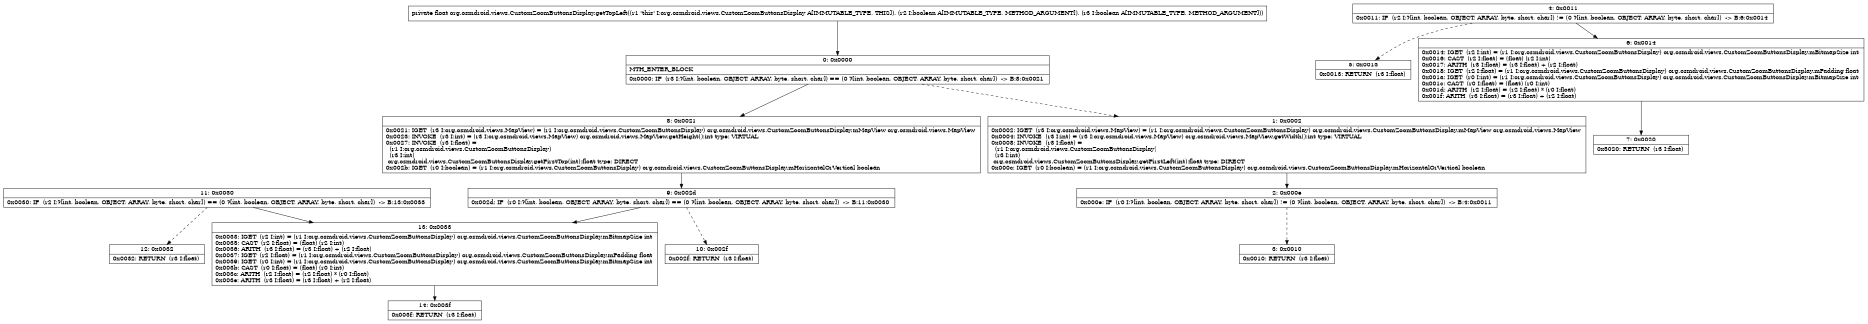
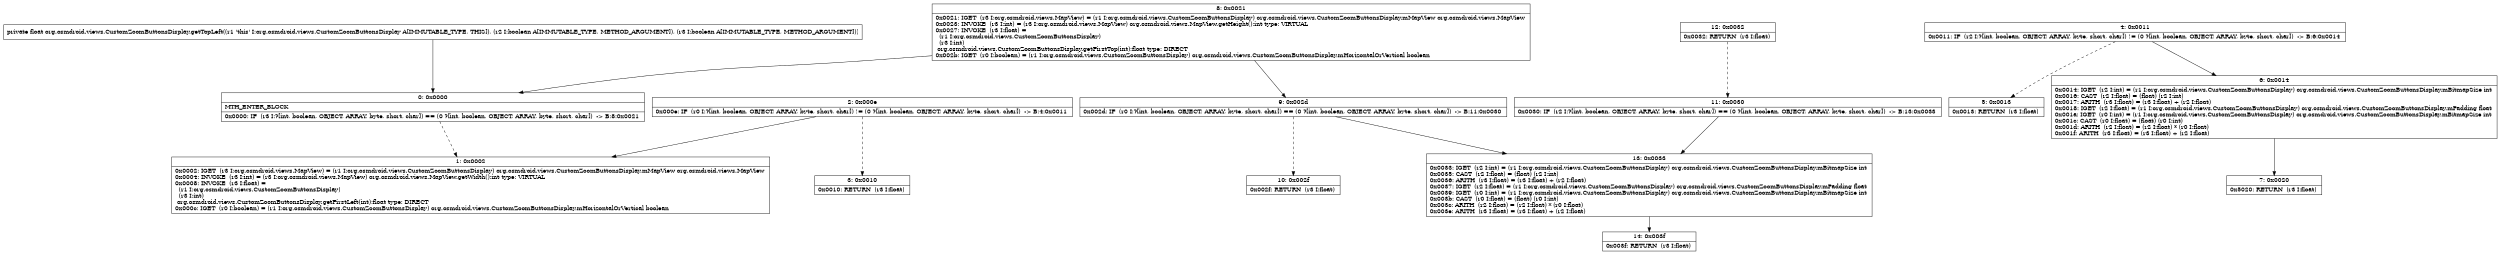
  digraph {
    node [shape=record]
    n1 [label="{0\:\ 0x0000|MTH_ENTER_BLOCK\l|0x0000: IF  (r3 I:?[int, boolean, OBJECT, ARRAY, byte, short, char]) == (0 ?[int, boolean, OBJECT, ARRAY, byte, short, char])  \-\> B:8:0x0021 \l}"]
    n2 [label="{1\:\ 0x0002|0x0002: IGET  (r3 I:org.osmdroid.views.MapView) = (r1 I:org.osmdroid.views.CustomZoomButtonsDisplay) org.osmdroid.views.CustomZoomButtonsDisplay.mMapView org.osmdroid.views.MapView \l0x0004: INVOKE  (r3 I:int) = (r3 I:org.osmdroid.views.MapView) org.osmdroid.views.MapView.getWidth():int type: VIRTUAL \l0x0008: INVOKE  (r3 I:float) = \l  (r1 I:org.osmdroid.views.CustomZoomButtonsDisplay)\l  (r3 I:int)\l org.osmdroid.views.CustomZoomButtonsDisplay.getFirstLeft(int):float type: DIRECT \l0x000c: IGET  (r0 I:boolean) = (r1 I:org.osmdroid.views.CustomZoomButtonsDisplay) org.osmdroid.views.CustomZoomButtonsDisplay.mHorizontalOrVertical boolean \l}"]
    n3 [label="{8\:\ 0x0021|0x0021: IGET  (r3 I:org.osmdroid.views.MapView) = (r1 I:org.osmdroid.views.CustomZoomButtonsDisplay) org.osmdroid.views.CustomZoomButtonsDisplay.mMapView org.osmdroid.views.MapView \l0x0023: INVOKE  (r3 I:int) = (r3 I:org.osmdroid.views.MapView) org.osmdroid.views.MapView.getHeight():int type: VIRTUAL \l0x0027: INVOKE  (r3 I:float) = \l  (r1 I:org.osmdroid.views.CustomZoomButtonsDisplay)\l  (r3 I:int)\l org.osmdroid.views.CustomZoomButtonsDisplay.getFirstTop(int):float type: DIRECT \l0x002b: IGET  (r0 I:boolean) = (r1 I:org.osmdroid.views.CustomZoomButtonsDisplay) org.osmdroid.views.CustomZoomButtonsDisplay.mHorizontalOrVertical boolean \l}"]
    n4 [label="{2\:\ 0x000e|0x000e: IF  (r0 I:?[int, boolean, OBJECT, ARRAY, byte, short, char]) != (0 ?[int, boolean, OBJECT, ARRAY, byte, short, char])  \-\> B:4:0x0011 \l}"]
    n5 [label="{9\:\ 0x002d|0x002d: IF  (r0 I:?[int, boolean, OBJECT, ARRAY, byte, short, char]) == (0 ?[int, boolean, OBJECT, ARRAY, byte, short, char])  \-\> B:11:0x0030 \l}"]
    n6 [label="{3\:\ 0x0010|0x0010: RETURN  (r3 I:float) \l}"]
    n7 [label="{4\:\ 0x0011|0x0011: IF  (r2 I:?[int, boolean, OBJECT, ARRAY, byte, short, char]) != (0 ?[int, boolean, OBJECT, ARRAY, byte, short, char])  \-\> B:6:0x0014 \l}"]
    n8 [label="{5\:\ 0x0013|0x0013: RETURN  (r3 I:float) \l}"]
    n9 [label="{6\:\ 0x0014|0x0014: IGET  (r2 I:int) = (r1 I:org.osmdroid.views.CustomZoomButtonsDisplay) org.osmdroid.views.CustomZoomButtonsDisplay.mBitmapSize int \l0x0016: CAST  (r2 I:float) = (float) (r2 I:int) \l0x0017: ARITH  (r3 I:float) = (r3 I:float) + (r2 I:float) \l0x0018: IGET  (r2 I:float) = (r1 I:org.osmdroid.views.CustomZoomButtonsDisplay) org.osmdroid.views.CustomZoomButtonsDisplay.mPadding float \l0x001a: IGET  (r0 I:int) = (r1 I:org.osmdroid.views.CustomZoomButtonsDisplay) org.osmdroid.views.CustomZoomButtonsDisplay.mBitmapSize int \l0x001c: CAST  (r0 I:float) = (float) (r0 I:int) \l0x001d: ARITH  (r2 I:float) = (r2 I:float) * (r0 I:float) \l0x001f: ARITH  (r3 I:float) = (r3 I:float) + (r2 I:float) \l}"]
    n10 [label="{7\:\ 0x0020|0x5020: RETURN  (r3 I:float) \l}"]
    n11 [label="{10\:\ 0x002f|0x002f: RETURN  (r3 I:float) \l}"]
    n12 [label="{13\:\ 0x0033|0x0033: IGET  (r2 I:int) = (r1 I:org.osmdroid.views.CustomZoomButtonsDisplay) org.osmdroid.views.CustomZoomButtonsDisplay.mBitmapSize int \l0x0035: CAST  (r2 I:float) = (float) (r2 I:int) \l0x0036: ARITH  (r3 I:float) = (r3 I:float) + (r2 I:float) \l0x0037: IGET  (r2 I:float) = (r1 I:org.osmdroid.views.CustomZoomButtonsDisplay) org.osmdroid.views.CustomZoomButtonsDisplay.mPadding float \l0x0039: IGET  (r0 I:int) = (r1 I:org.osmdroid.views.CustomZoomButtonsDisplay) org.osmdroid.views.CustomZoomButtonsDisplay.mBitmapSize int \l0x003b: CAST  (r0 I:float) = (float) (r0 I:int) \l0x003c: ARITH  (r2 I:float) = (r2 I:float) * (r0 I:float) \l0x003e: ARITH  (r3 I:float) = (r3 I:float) + (r2 I:float) \l}"]
    n13 [label="{11\:\ 0x0030|0x0030: IF  (r2 I:?[int, boolean, OBJECT, ARRAY, byte, short, char]) == (0 ?[int, boolean, OBJECT, ARRAY, byte, short, char])  \-\> B:13:0x0033 \l}"]
    n14 [label="{12\:\ 0x0032|0x0032: RETURN  (r3 I:float) \l}"]
    n15 [label="{14\:\ 0x003f|0x003f: RETURN  (r3 I:float) \l}"]
    n16 [label="{private float org.osmdroid.views.CustomZoomButtonsDisplay.getTopLeft((r1 'this' I:org.osmdroid.views.CustomZoomButtonsDisplay A[IMMUTABLE_TYPE, THIS]), (r2 I:boolean A[IMMUTABLE_TYPE, METHOD_ARGUMENT]), (r3 I:boolean A[IMMUTABLE_TYPE, METHOD_ARGUMENT])) }"]
    n1 -> n2 [style=dashed]
-   n1 -> n3
-   n2 -> n4
+   n3 -> n1
+   n4 -> n2
    n3 -> n5
    n4 -> n6 [style=dashed]
    n5 -> n11 [style=dashed]
    n5 -> n12
    n7 -> n8 [style=dashed]
    n7 -> n9
    n9 -> n10
    n12 -> n15
    n13 -> n12
-   n13 -> n14 [style=dashed]
+   n14 -> n13 [style=dashed]
    n16 -> n1
  }
